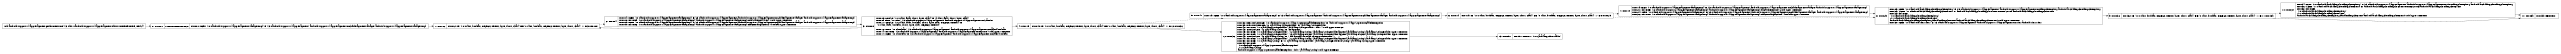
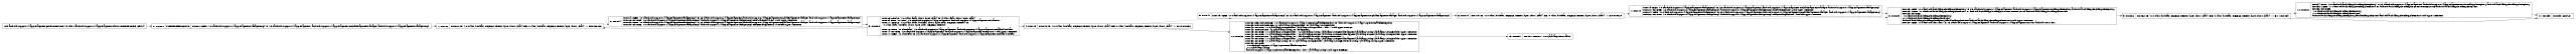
  digraph {
    rankdir=LR
    node [shape=record]
-   n1 [label="{0\:\ 0x0000|MTH_ENTER_BLOCK\l|0x0000: IGET  (r0 I:android.support.v4.app.FragmentManagerImpl) = (r3 I:android.support.v4.app.Fragment) android.support.v4.app.Fragment.mChildFragmentManager android.support.v4.app.FragmentManagerImpl \l}"]
+   n1 [label="{0\:\ 0x0000|MTH_ENTER_CONST\l|0x0000: IGET  (r0 I:android.support.v4.app.FragmentManagerImpl) = (r3 I:android.support.v4.app.Fragment) android.support.v4.app.Fragment.mChildFragmentManager android.support.v4.app.FragmentManagerImpl \l}"]
    n2 [label="{1\:\ 0x0002|0x0002: IF  (r0 I:?[int, boolean, OBJECT, ARRAY, byte, short, char]) == (0 ?[int, boolean, OBJECT, ARRAY, byte, short, char])  \-\> B:3:0x000e \l}"]
    n3 [label="{2\:\ 0x0004|0x0004: IGET  (r0 I:android.support.v4.app.FragmentManagerImpl) = (r3 I:android.support.v4.app.Fragment) android.support.v4.app.Fragment.mChildFragmentManager android.support.v4.app.FragmentManagerImpl \l0x0006: INVOKE  (r0 I:android.support.v4.app.FragmentManagerImpl) android.support.v4.app.FragmentManagerImpl.noteStateNotSaved():void type: VIRTUAL \l0x0009: IGET  (r0 I:android.support.v4.app.FragmentManagerImpl) = (r3 I:android.support.v4.app.Fragment) android.support.v4.app.Fragment.mChildFragmentManager android.support.v4.app.FragmentManagerImpl \l0x000b: INVOKE  (r0 I:android.support.v4.app.FragmentManagerImpl) android.support.v4.app.FragmentManagerImpl.execPendingActions():boolean type: VIRTUAL \l}"]
    n4 [label="{3\:\ 0x000e|0x000e: CONST  (r0 I:?[int, float, short, byte, char]) = (4 ?[int, float, short, byte, char]) \l0x000f: IPUT  (r0 I:int), (r3 I:android.support.v4.app.Fragment) android.support.v4.app.Fragment.mState int \l0x0011: CONST  (r0 I:?[int, float, boolean, short, byte, char, OBJECT, ARRAY]) = \l  (0 ?[int, float, boolean, short, byte, char, OBJECT, ARRAY])\l \l0x0012: IPUT  (r0 I:boolean), (r3 I:android.support.v4.app.Fragment) android.support.v4.app.Fragment.mCalled boolean \l0x0014: INVOKE  (r3 I:android.support.v4.app.Fragment) android.support.v4.app.Fragment.onResume():void type: VIRTUAL \l0x0017: IGET  (r0 I:boolean) = (r3 I:android.support.v4.app.Fragment) android.support.v4.app.Fragment.mCalled boolean \l}"]
    n5 [label="{4\:\ 0x0019|0x0019: IF  (r0 I:?[int, boolean, OBJECT, ARRAY, byte, short, char]) == (0 ?[int, boolean, OBJECT, ARRAY, byte, short, char])  \-\> B:12:0x003c \l}"]
    n6 [label="{5\:\ 0x001b|0x001b: IGET  (r0 I:android.support.v4.app.FragmentManagerImpl) = (r3 I:android.support.v4.app.Fragment) android.support.v4.app.Fragment.mChildFragmentManager android.support.v4.app.FragmentManagerImpl \l}"]
    n7 [label="{12\:\ 0x003c|0x003c: NEW_INSTANCE  (r0 I:android.support.v4.app.SuperNotCalledException) =  android.support.v4.app.SuperNotCalledException \l0x003e: NEW_INSTANCE  (r1 I:java.lang.StringBuilder) =  java.lang.StringBuilder \l0x0040: INVOKE  (r1 I:java.lang.StringBuilder) java.lang.StringBuilder.\<init\>():void type: DIRECT \l0x0043: CONST_STR  (r2 I:java.lang.String) =  \"Fragment \" \l0x0045: INVOKE  (r1 I:java.lang.StringBuilder), (r2 I:java.lang.String) java.lang.StringBuilder.append(java.lang.String):java.lang.StringBuilder type: VIRTUAL \l0x0048: INVOKE  (r1 I:java.lang.StringBuilder), (r3 I:java.lang.Object) java.lang.StringBuilder.append(java.lang.Object):java.lang.StringBuilder type: VIRTUAL \l0x004b: CONST_STR  (r2 I:java.lang.String) =  \" did not call through to super.onResume()\" \l0x004d: INVOKE  (r1 I:java.lang.StringBuilder), (r2 I:java.lang.String) java.lang.StringBuilder.append(java.lang.String):java.lang.StringBuilder type: VIRTUAL \l0x0050: INVOKE  (r1 I:java.lang.String) = (r1 I:java.lang.StringBuilder) java.lang.StringBuilder.toString():java.lang.String type: VIRTUAL \l0x0054: INVOKE  \l  (r0 I:android.support.v4.app.SuperNotCalledException)\l  (r1 I:java.lang.String)\l android.support.v4.app.SuperNotCalledException.\<init\>(java.lang.String):void type: DIRECT \l}"]
    n8 [label="{6\:\ 0x001d|0x001d: IF  (r0 I:?[int, boolean, OBJECT, ARRAY, byte, short, char]) == (0 ?[int, boolean, OBJECT, ARRAY, byte, short, char])  \-\> B:8:0x0029 \l}"]
    n9 [label="{13\:\ 0x0057|0x0057: THROW  (r0 I:java.lang.Throwable) \l}"]
    n10 [label="{7\:\ 0x001f|0x001f: IGET  (r0 I:android.support.v4.app.FragmentManagerImpl) = (r3 I:android.support.v4.app.Fragment) android.support.v4.app.Fragment.mChildFragmentManager android.support.v4.app.FragmentManagerImpl \l0x0021: INVOKE  (r0 I:android.support.v4.app.FragmentManagerImpl) android.support.v4.app.FragmentManagerImpl.dispatchResume():void type: VIRTUAL \l0x0024: IGET  (r0 I:android.support.v4.app.FragmentManagerImpl) = (r3 I:android.support.v4.app.Fragment) android.support.v4.app.Fragment.mChildFragmentManager android.support.v4.app.FragmentManagerImpl \l0x0026: INVOKE  (r0 I:android.support.v4.app.FragmentManagerImpl) android.support.v4.app.FragmentManagerImpl.execPendingActions():boolean type: VIRTUAL \l}"]
    n11 [label="{8\:\ 0x0029|0x0029: IGET  (r0 I:android.arch.lifecycle.LifecycleRegistry) = (r3 I:android.support.v4.app.Fragment) android.support.v4.app.Fragment.mLifecycleRegistry android.arch.lifecycle.LifecycleRegistry \l0x002b: SGET  (r1 I:android.arch.lifecycle.Lifecycle$Event) =  android.arch.lifecycle.Lifecycle.Event.ON_RESUME android.arch.lifecycle.Lifecycle$Event \l0x002d: INVOKE  \l  (r0 I:android.arch.lifecycle.LifecycleRegistry)\l  (r1 I:android.arch.lifecycle.Lifecycle$Event)\l android.arch.lifecycle.LifecycleRegistry.handleLifecycleEvent(android.arch.lifecycle.Lifecycle$Event):void type: VIRTUAL \l0x0030: IGET  (r0 I:android.view.View) = (r3 I:android.support.v4.app.Fragment) android.support.v4.app.Fragment.mView android.view.View \l}"]
    n12 [label="{9\:\ 0x0032|0x0032: IF  (r0 I:?[int, boolean, OBJECT, ARRAY, byte, short, char]) == (0 ?[int, boolean, OBJECT, ARRAY, byte, short, char])  \-\> B:11:0x003b \l}"]
    n13 [label="{10\:\ 0x0034|0x0034: IGET  (r0 I:android.arch.lifecycle.LifecycleRegistry) = (r3 I:android.support.v4.app.Fragment) android.support.v4.app.Fragment.mViewLifecycleRegistry android.arch.lifecycle.LifecycleRegistry \l0x0036: SGET  (r1 I:android.arch.lifecycle.Lifecycle$Event) =  android.arch.lifecycle.Lifecycle.Event.ON_RESUME android.arch.lifecycle.Lifecycle$Event \l2x0038: INVOKE  \l  (r0 I:android.arch.lifecycle.LifecycleRegistry)\l  (r1 I:android.arch.lifecycle.Lifecycle$Event)\l android.arch.lifecycle.LifecycleRegistry.handleLifecycleEvent(android.arch.lifecycle.Lifecycle$Event):void type: VIRTUAL \l}"]
-   n14 [label="{11\:\ 0x003b|0x003b: RETURN   \l}"]
+   n14 [label="{11\:\ 0x003b|0x003b: CONST   \l}"]
    n15 [label="{void android.support.v4.app.Fragment.performResume((r3 'this' I:android.support.v4.app.Fragment A[IMMUTABLE_TYPE, THIS])) }"]
    n1 -> n2
    n2 -> n3 [style=dashed]
    n3 -> n4
    n4 -> n2
    n4 -> n5
    n5 -> n6 [style=dashed]
    n5 -> n7
    n6 -> n8
    n7 -> n9
    n8 -> n10 [style=dashed]
    n8 -> n11 [style=dashed]
    n10 -> n11
    n11 -> n12
    n12 -> n13 [style=dashed]
    n12 -> n14
    n13 -> n14
    n15 -> n1
  }
